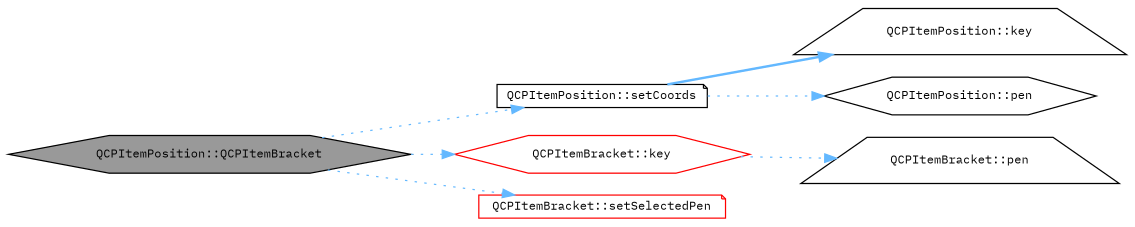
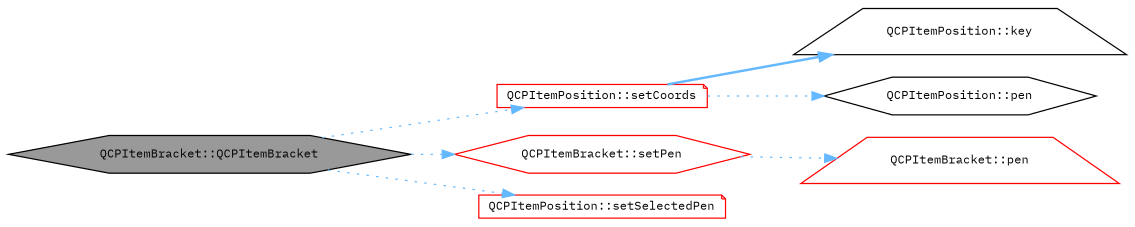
  digraph {
    fontname="IBM Plex Mono"
    rankdir=LR
    node [color=black fillcolor=white fontname="IBM Plex Mono" fontsize=10 shape=hexagon style=filled]
    edge [color=steelblue1 fontname="IBM Plex Mono" fontsize=10 labelfontname=Helvetica labelfontsize=10 style=dotted]
-   n1 [fillcolor=grey60 fontcolor=black height=0.2 label="QCPItemPosition::QCPItemBracket" width=0.4]
-   n2 [height=0.2 label="QCPItemPosition::setCoords" shape=note width=0.4]
-   n3 [color=red height=0.2 label="QCPItemBracket::key" width=0.4]
-   n4 [color=red height=0.2 label="QCPItemBracket::setSelectedPen" shape=note width=0.4]
+   n1 [fillcolor=grey60 fontcolor=black height=0.2 label="QCPItemBracket::QCPItemBracket" width=0.4]
+   n2 [color=red height=0.2 label="QCPItemPosition::setCoords" shape=note width=0.4]
+   n3 [color=red height=0.2 label="QCPItemBracket::setPen" width=0.4]
+   n4 [color=red height=0.2 label="QCPItemPosition::setSelectedPen" shape=note width=0.4]
    n5 [height=0.2 label="QCPItemPosition::key" shape=trapezium width=0.4]
    n6 [height=0.2 label="QCPItemPosition::pen" width=0.4]
-   n7 [height=0.2 label="QCPItemBracket::pen" shape=trapezium width=0.4]
+   n7 [color=red height=0.2 label="QCPItemBracket::pen" shape=trapezium width=0.4]
    n1 -> n2
    n1 -> n3
    n1 -> n4
    n2 -> n5 [style=bold]
    n2 -> n6
    n3 -> n7
  }
